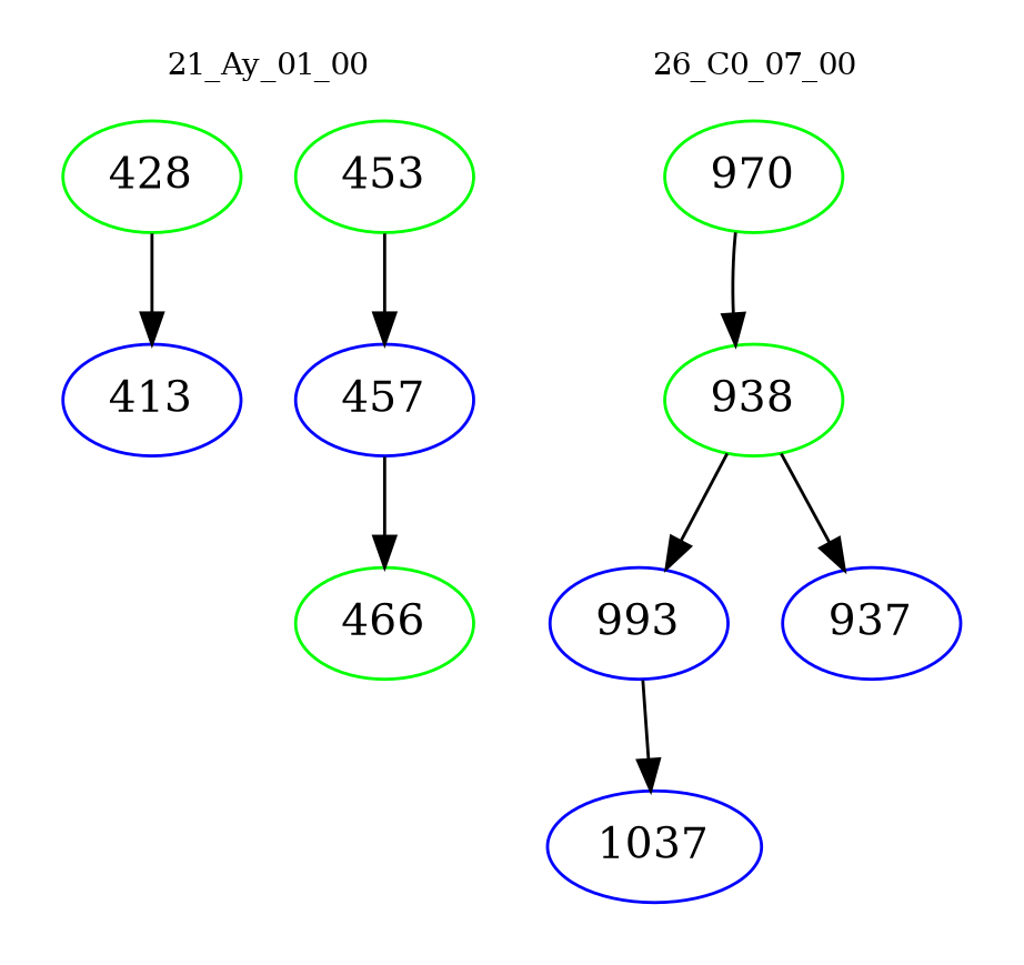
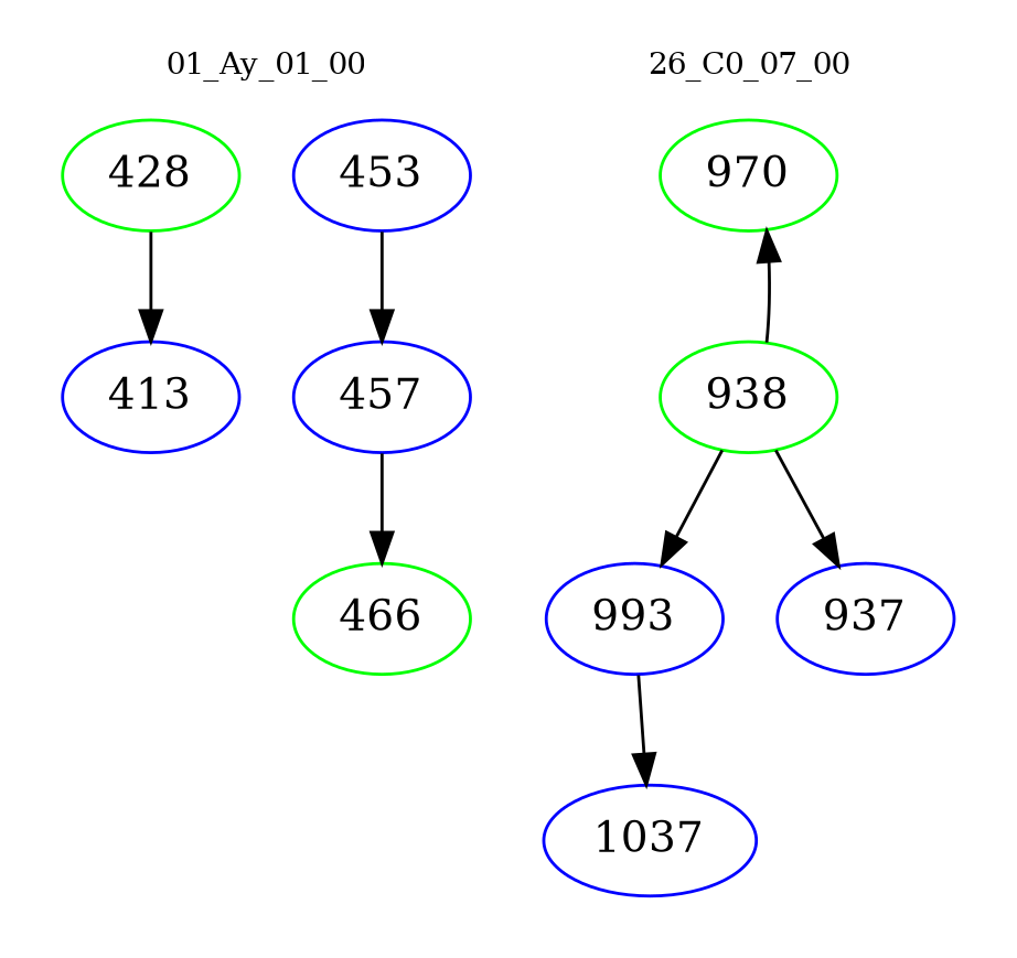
  digraph {
    node [color=green]
    edge [color=black]
-   n1 [label=453]
+   n1 [color=blue label=453]
    n2 [label=428]
    n3 [color=blue label=457]
    n4 [color=blue label=413]
    n5 [label=466]
    n6 [label=970]
    n7 [label=938]
    n8 [color=blue label=993]
    n9 [color=blue label=937]
    n10 [color=blue label=1037]
    subgraph cluster_1 {
      color=white
      fontsize=10
-     label="21_Ay_01_00"
+     label="01_Ay_01_00"
      n1
      n2
      n3
      n4
      n5
    }
    subgraph cluster_2 {
      color=white
      fontsize=10
      label="26_C0_07_00"
      n6
      n7
      n8
      n9
      n10
    }
    n1 -> n3
    n2 -> n4
    n3 -> n5
-   n6 -> n7
+   n7 -> n6
    n7 -> n8
    n7 -> n9
    n8 -> n10
  }
